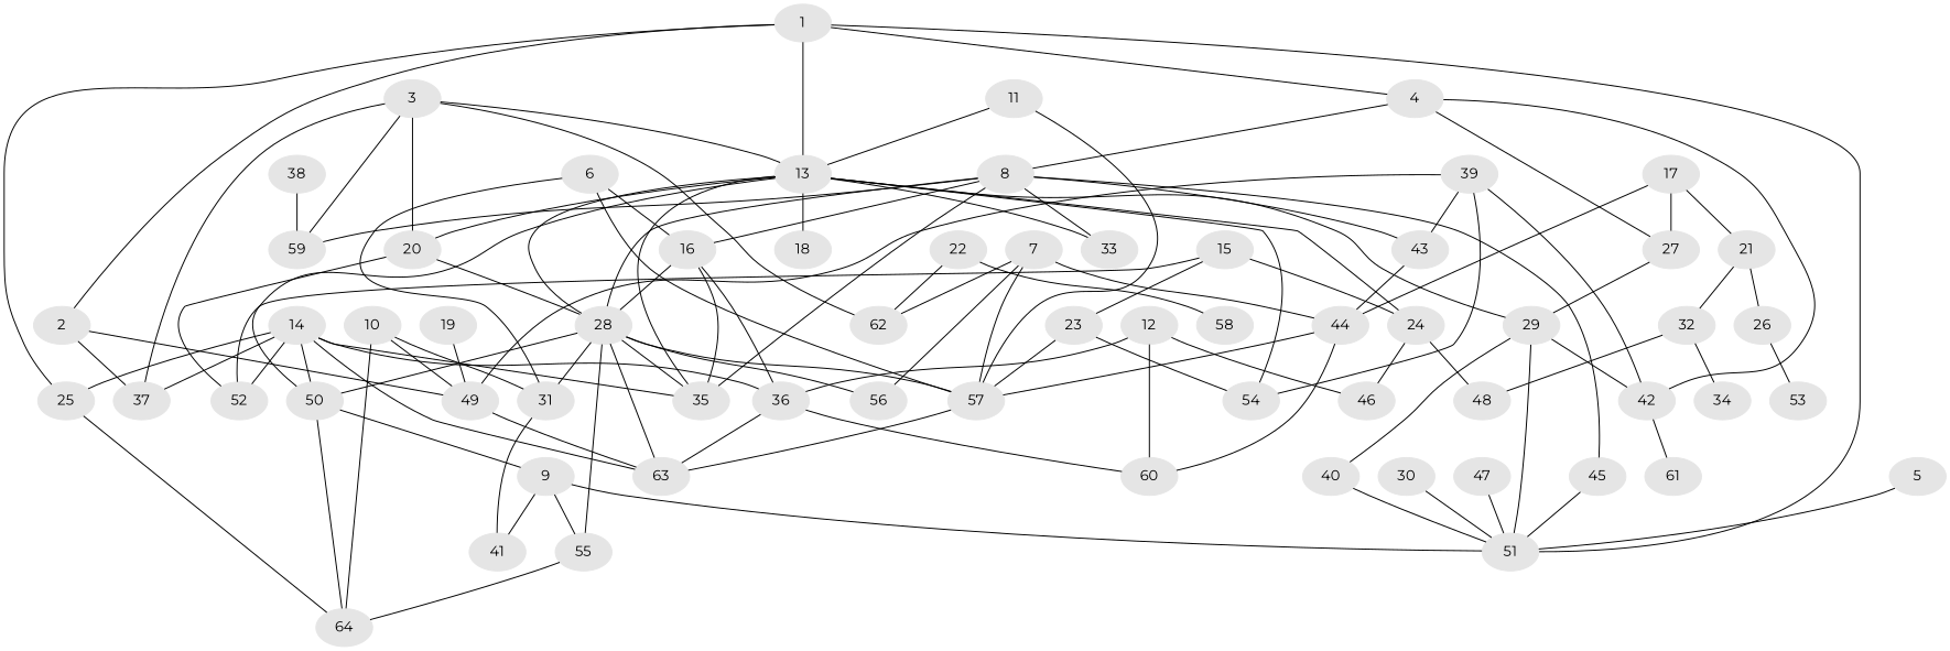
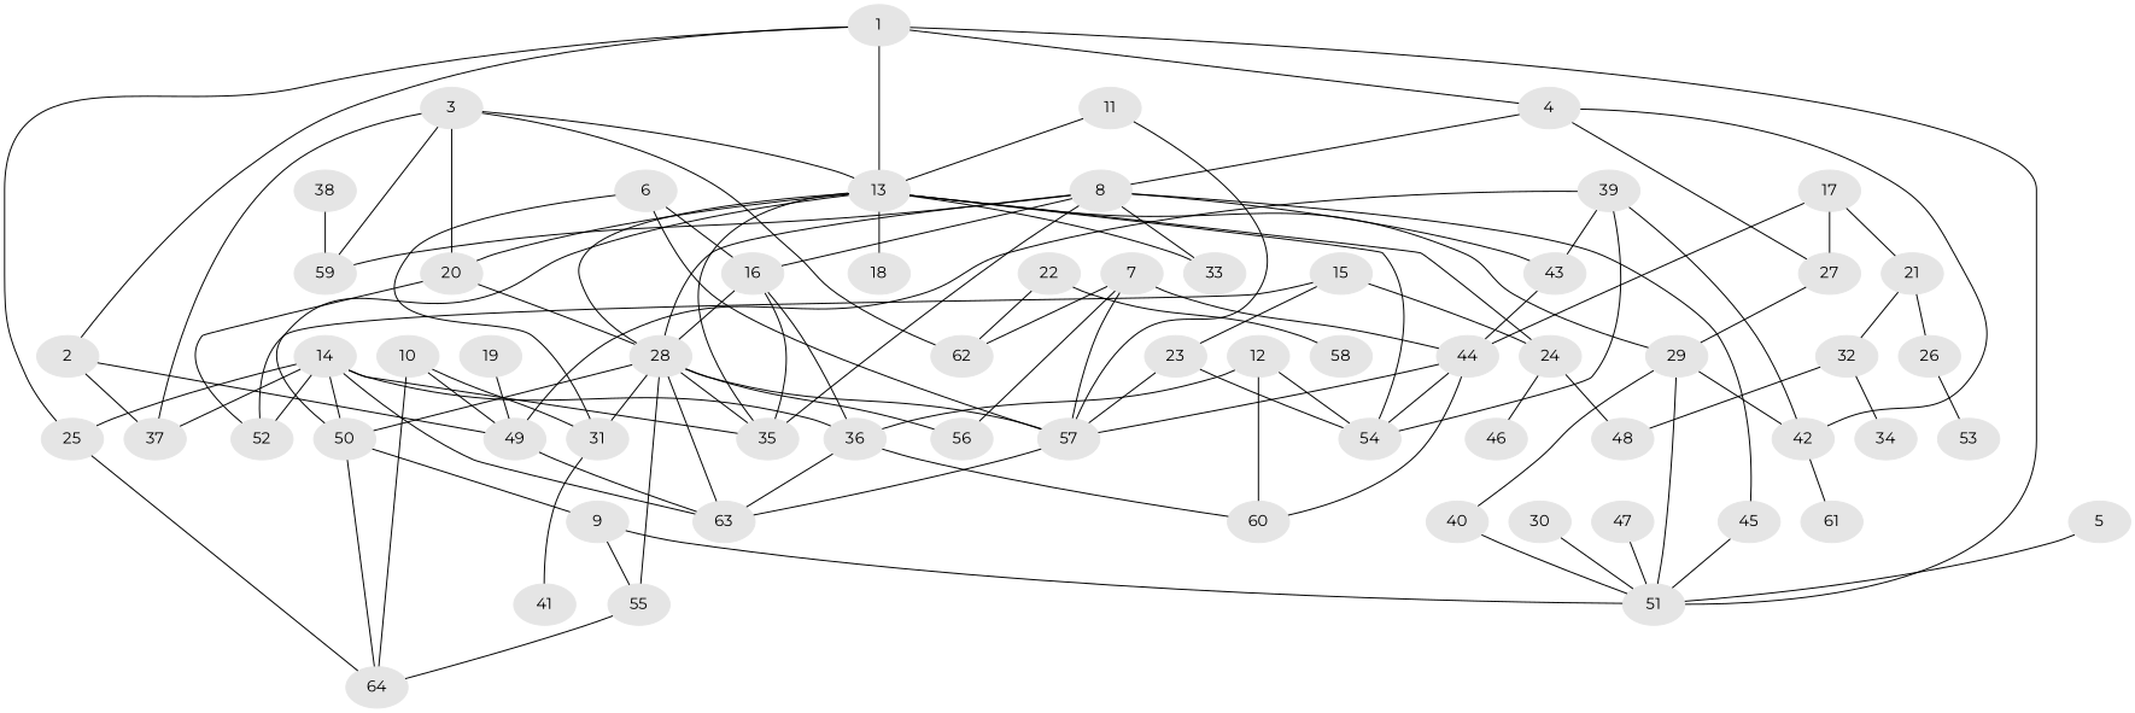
  graph {
    fontname=Montserrat
    node [color=gray90 fontname=Montserrat style=filled]
    edge [fontname=Montserrat weight=1.0]
    1
    2
    4
    13
    25
    51
    37
    49
    8
    27
    42
    20
    28
    33
    35
    54
    18
    24
    29
    50
    64
    63
    3
    59
    62
    52
    16
    43
    45
    61
    5
    6
    31
    57
    36
    41
    7
    44
    56
    60
    55
    9
    10
    11
    12
    46
    48
    40
    14
    15
    23
    17
    21
    26
    32
    19
    53
    34
    22
    58
    30
    38
    39
    47
    1 -- 2
    1 -- 4
    1 -- 13
    1 -- 25
    1 -- 51
    2 -- 37
    2 -- 49
    4 -- 8
    4 -- 27
    4 -- 42
    13 -- 20
    13 -- 28
    13 -- 33
    13 -- 35
    13 -- 54
    13 -- 18
    13 -- 24
    13 -- 29
    13 -- 50
    25 -- 64
    49 -- 63
    8 -- 28
    8 -- 33
    8 -- 35
    8 -- 59
    8 -- 16
    8 -- 43
    8 -- 45
    27 -- 29
    42 -- 61
    20 -- 28
    20 -- 52
    28 -- 35
    28 -- 50
    28 -- 63
    28 -- 31
    28 -- 57
    28 -- 56
    28 -- 55 [weight=2.0]
    24 -- 46
    24 -- 48
    29 -- 51
    29 -- 42
    29 -- 40
    50 -- 64 [weight=2.0]
    50 -- 9
    3 -- 13
    3 -- 37
    3 -- 20
    3 -- 59
    3 -- 62
    16 -- 28
    16 -- 35
    16 -- 36 [weight=2.0]
    43 -- 44
    45 -- 51
    5 -- 51
    6 -- 16
    6 -- 31
    6 -- 57
    31 -- 41
    57 -- 63
    36 -- 63
    36 -- 60
    7 -- 62
    7 -- 57
    7 -- 44
    7 -- 56
+   44 -- 54
    44 -- 57
    44 -- 60
    55 -- 64
    9 -- 51
-   9 -- 41
    9 -- 55
    10 -- 49
    10 -- 64 [weight=2.0]
    10 -- 31
    11 -- 13
    11 -- 57
-   12 -- 46
+   12 -- 54
    12 -- 36
    12 -- 60
    40 -- 51
    14 -- 25
    14 -- 37
    14 -- 35 [weight=2.0]
    14 -- 50
    14 -- 63
    14 -- 52
    14 -- 36
    15 -- 24
    15 -- 52
    15 -- 23
    23 -- 54
    23 -- 57
    17 -- 27 [weight=2.0]
    17 -- 44
    17 -- 21
    21 -- 26
    21 -- 32
    26 -- 53
    32 -- 48
    32 -- 34
    19 -- 49
    22 -- 62
    22 -- 58
    30 -- 51
    38 -- 59
    39 -- 49
    39 -- 42
    39 -- 54
    39 -- 43
    47 -- 51
  }
